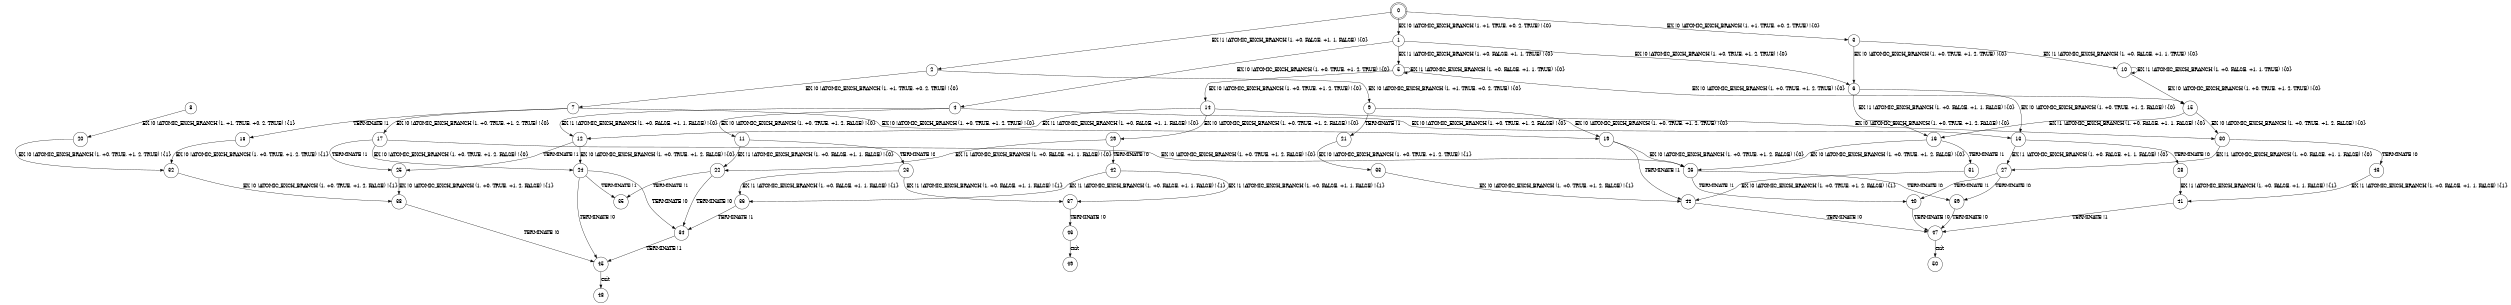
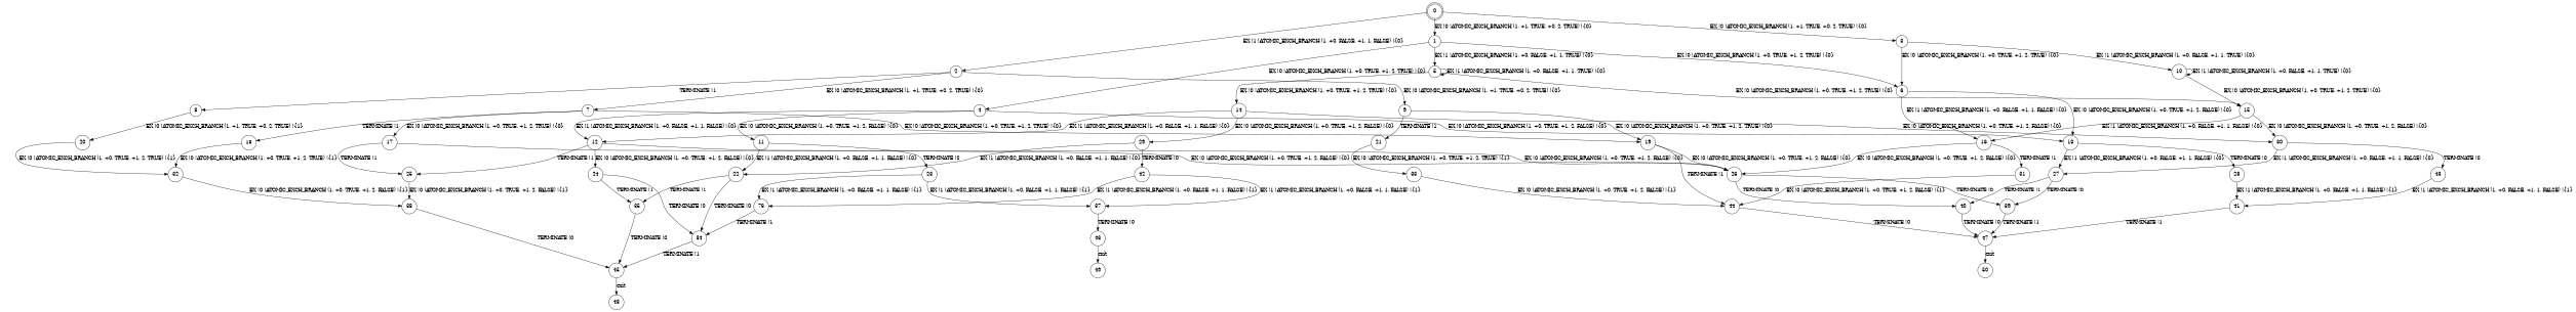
  digraph {
    node [shape=circle]
    0 [peripheries=2]
    1
    2
    3
    4
    5
    6
    7
    8
    9
    10
    11
    12
    13
    14
    15
    16
    17
    18
    19
    20
    21
    22
    23
    24
    25
    26
    27
    28
    29
    30
    31
    32
    44
    33
    34
    35
-   36
+   36 [label=76]
    37
    38
    39
    40
    41
    42
    43
    45
    46
    47
    48
    49
    50
    0 -> 1 [label="EX !0 !ATOMIC_EXCH_BRANCH (1, +1, TRUE, +0, 2, TRUE) !{0}"]
    0 -> 2 [label="EX !1 !ATOMIC_EXCH_BRANCH (1, +0, FALSE, +1, 1, FALSE) !{0}"]
    0 -> 3 [label="EX !0 !ATOMIC_EXCH_BRANCH (1, +1, TRUE, +0, 2, TRUE) !{0}"]
    1 -> 4 [label="EX !0 !ATOMIC_EXCH_BRANCH (1, +0, TRUE, +1, 2, TRUE) !{0}"]
    1 -> 5 [label="EX !1 !ATOMIC_EXCH_BRANCH (1, +0, FALSE, +1, 1, TRUE) !{0}"]
    1 -> 6 [label="EX !0 !ATOMIC_EXCH_BRANCH (1, +0, TRUE, +1, 2, TRUE) !{0}"]
    2 -> 7 [label="EX !0 !ATOMIC_EXCH_BRANCH (1, +1, TRUE, +0, 2, TRUE) !{0}"]
+   2 -> 8 [label="TERMINATE !1"]
    2 -> 9 [label="EX !0 !ATOMIC_EXCH_BRANCH (1, +1, TRUE, +0, 2, TRUE) !{0}"]
    3 -> 6 [label="EX !0 !ATOMIC_EXCH_BRANCH (1, +0, TRUE, +1, 2, TRUE) !{0}"]
    3 -> 10 [label="EX !1 !ATOMIC_EXCH_BRANCH (1, +0, FALSE, +1, 1, TRUE) !{0}"]
    4 -> 11 [label="EX !0 !ATOMIC_EXCH_BRANCH (1, +0, TRUE, +1, 2, FALSE) !{0}"]
    4 -> 12 [label="EX !1 !ATOMIC_EXCH_BRANCH (1, +0, FALSE, +1, 1, FALSE) !{0}"]
    4 -> 13 [label="EX !0 !ATOMIC_EXCH_BRANCH (1, +0, TRUE, +1, 2, FALSE) !{0}"]
    5 -> 5 [label="EX !1 !ATOMIC_EXCH_BRANCH (1, +0, FALSE, +1, 1, TRUE) !{0}"]
    5 -> 14 [label="EX !0 !ATOMIC_EXCH_BRANCH (1, +0, TRUE, +1, 2, TRUE) !{0}"]
    5 -> 15 [label="EX !0 !ATOMIC_EXCH_BRANCH (1, +0, TRUE, +1, 2, TRUE) !{0}"]
    6 -> 13 [label="EX !0 !ATOMIC_EXCH_BRANCH (1, +0, TRUE, +1, 2, FALSE) !{0}"]
    6 -> 16 [label="EX !1 !ATOMIC_EXCH_BRANCH (1, +0, FALSE, +1, 1, FALSE) !{0}"]
    7 -> 17 [label="EX !0 !ATOMIC_EXCH_BRANCH (1, +0, TRUE, +1, 2, TRUE) !{0}"]
    7 -> 18 [label="TERMINATE !1"]
    7 -> 19 [label="EX !0 !ATOMIC_EXCH_BRANCH (1, +0, TRUE, +1, 2, TRUE) !{0}"]
    8 -> 20 [label="EX !0 !ATOMIC_EXCH_BRANCH (1, +1, TRUE, +0, 2, TRUE) !{1}"]
    9 -> 19 [label="EX !0 !ATOMIC_EXCH_BRANCH (1, +0, TRUE, +1, 2, TRUE) !{0}"]
    9 -> 21 [label="TERMINATE !1"]
    10 -> 10 [label="EX !1 !ATOMIC_EXCH_BRANCH (1, +0, FALSE, +1, 1, TRUE) !{0}"]
    10 -> 15 [label="EX !0 !ATOMIC_EXCH_BRANCH (1, +0, TRUE, +1, 2, TRUE) !{0}"]
    11 -> 22 [label="EX !1 !ATOMIC_EXCH_BRANCH (1, +0, FALSE, +1, 1, FALSE) !{0}"]
    11 -> 23 [label="TERMINATE !0"]
    12 -> 24 [label="EX !0 !ATOMIC_EXCH_BRANCH (1, +0, TRUE, +1, 2, FALSE) !{0}"]
    12 -> 25 [label="TERMINATE !1"]
+   12 -> 26 [label="EX !0 !ATOMIC_EXCH_BRANCH (1, +0, TRUE, +1, 2, FALSE) !{0}"]
    13 -> 27 [label="EX !1 !ATOMIC_EXCH_BRANCH (1, +0, FALSE, +1, 1, FALSE) !{0}"]
    13 -> 28 [label="TERMINATE !0"]
    14 -> 12 [label="EX !1 !ATOMIC_EXCH_BRANCH (1, +0, FALSE, +1, 1, FALSE) !{0}"]
    14 -> 29 [label="EX !0 !ATOMIC_EXCH_BRANCH (1, +0, TRUE, +1, 2, FALSE) !{0}"]
    14 -> 30 [label="EX !0 !ATOMIC_EXCH_BRANCH (1, +0, TRUE, +1, 2, FALSE) !{0}"]
    15 -> 16 [label="EX !1 !ATOMIC_EXCH_BRANCH (1, +0, FALSE, +1, 1, FALSE) !{0}"]
    15 -> 30 [label="EX !0 !ATOMIC_EXCH_BRANCH (1, +0, TRUE, +1, 2, FALSE) !{0}"]
    16 -> 26 [label="EX !0 !ATOMIC_EXCH_BRANCH (1, +0, TRUE, +1, 2, FALSE) !{0}"]
    16 -> 31 [label="TERMINATE !1"]
-   17 -> 24 [label="EX !0 !ATOMIC_EXCH_BRANCH (1, +0, TRUE, +1, 2, FALSE) !{0}"]
    17 -> 25 [label="TERMINATE !1"]
    17 -> 26 [label="EX !0 !ATOMIC_EXCH_BRANCH (1, +0, TRUE, +1, 2, FALSE) !{0}"]
    18 -> 32 [label="EX !0 !ATOMIC_EXCH_BRANCH (1, +0, TRUE, +1, 2, TRUE) !{1}"]
    19 -> 26 [label="EX !0 !ATOMIC_EXCH_BRANCH (1, +0, TRUE, +1, 2, FALSE) !{0}"]
    19 -> 44 [label="TERMINATE !1"]
    20 -> 32 [label="EX !0 !ATOMIC_EXCH_BRANCH (1, +0, TRUE, +1, 2, TRUE) !{1}"]
    21 -> 33 [label="EX !0 !ATOMIC_EXCH_BRANCH (1, +0, TRUE, +1, 2, TRUE) !{1}"]
    22 -> 34 [label="TERMINATE !0"]
    22 -> 35 [label="TERMINATE !1"]
    23 -> 36 [label="EX !1 !ATOMIC_EXCH_BRANCH (1, +0, FALSE, +1, 1, FALSE) !{1}"]
    23 -> 37 [label="EX !1 !ATOMIC_EXCH_BRANCH (1, +0, FALSE, +1, 1, FALSE) !{1}"]
    24 -> 34 [label="TERMINATE !0"]
    24 -> 35 [label="TERMINATE !1"]
    25 -> 38 [label="EX !0 !ATOMIC_EXCH_BRANCH (1, +0, TRUE, +1, 2, FALSE) !{1}"]
    26 -> 39 [label="TERMINATE !0"]
-   26 -> 40 [label="TERMINATE !1"]
+   26 -> 40 [label="TERMINATE !0"]
    27 -> 39 [label="TERMINATE !0"]
    27 -> 40 [label="TERMINATE !1"]
    28 -> 41 [label="EX !1 !ATOMIC_EXCH_BRANCH (1, +0, FALSE, +1, 1, FALSE) !{1}"]
    29 -> 22 [label="EX !1 !ATOMIC_EXCH_BRANCH (1, +0, FALSE, +1, 1, FALSE) !{0}"]
    29 -> 42 [label="TERMINATE !0"]
    30 -> 27 [label="EX !1 !ATOMIC_EXCH_BRANCH (1, +0, FALSE, +1, 1, FALSE) !{0}"]
    30 -> 43 [label="TERMINATE !0"]
    31 -> 44 [label="EX !0 !ATOMIC_EXCH_BRANCH (1, +0, TRUE, +1, 2, FALSE) !{1}"]
    32 -> 38 [label="EX !0 !ATOMIC_EXCH_BRANCH (1, +0, TRUE, +1, 2, FALSE) !{1}"]
    44 -> 47 [label="TERMINATE !0"]
    33 -> 44 [label="EX !0 !ATOMIC_EXCH_BRANCH (1, +0, TRUE, +1, 2, FALSE) !{1}"]
    34 -> 45 [label="TERMINATE !1"]
-   24 -> 45 [label="TERMINATE !0"]
+   35 -> 45 [label="TERMINATE !0"]
    36 -> 34 [label="TERMINATE !1"]
    37 -> 46 [label="TERMINATE !0"]
    38 -> 45 [label="TERMINATE !0"]
-   39 -> 47 [label="TERMINATE !0"]
+   39 -> 47 [label="TERMINATE !1"]
    40 -> 47 [label="TERMINATE !0"]
    41 -> 47 [label="TERMINATE !1"]
    42 -> 36 [label="EX !1 !ATOMIC_EXCH_BRANCH (1, +0, FALSE, +1, 1, FALSE) !{1}"]
    42 -> 37 [label="EX !1 !ATOMIC_EXCH_BRANCH (1, +0, FALSE, +1, 1, FALSE) !{1}"]
    43 -> 41 [label="EX !1 !ATOMIC_EXCH_BRANCH (1, +0, FALSE, +1, 1, FALSE) !{1}"]
    45 -> 48 [label=exit]
    46 -> 49 [label=exit]
    47 -> 50 [label=exit]
  }
